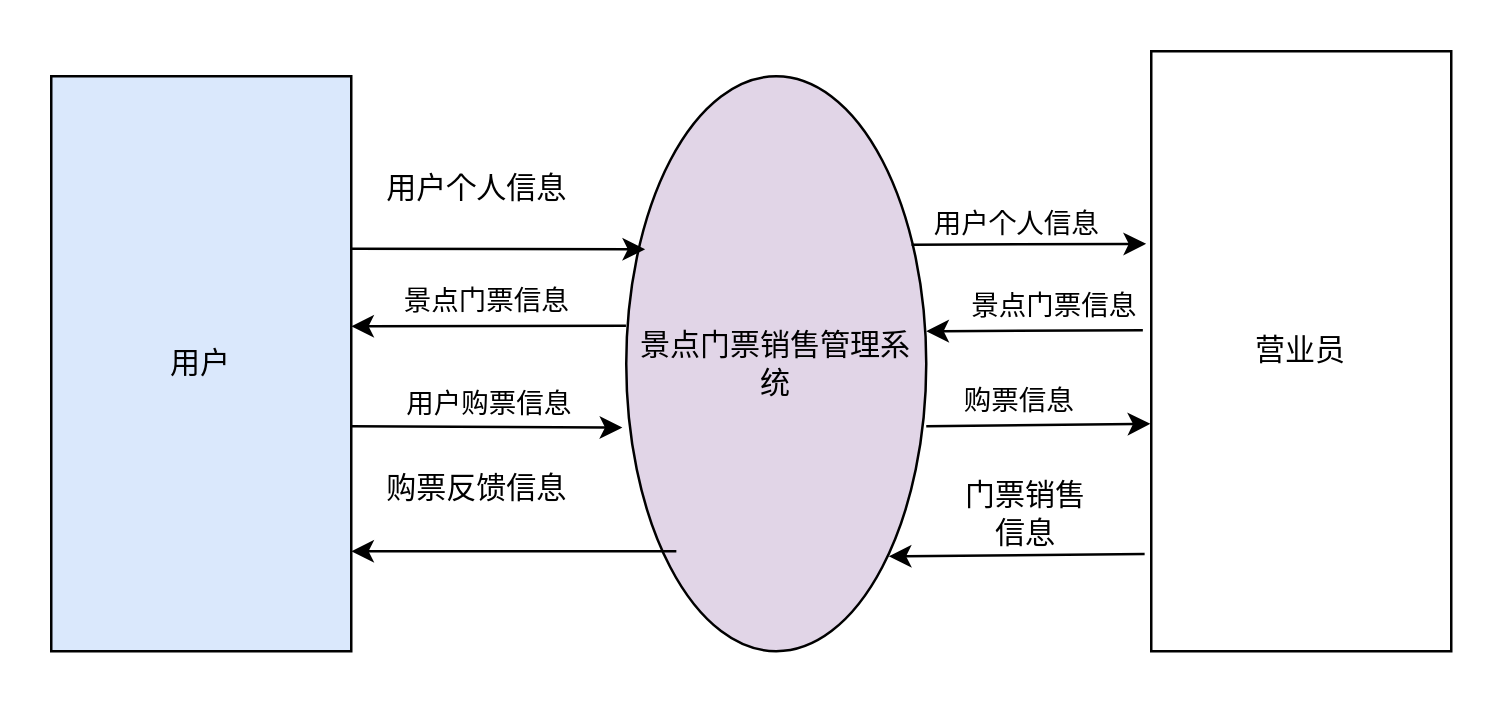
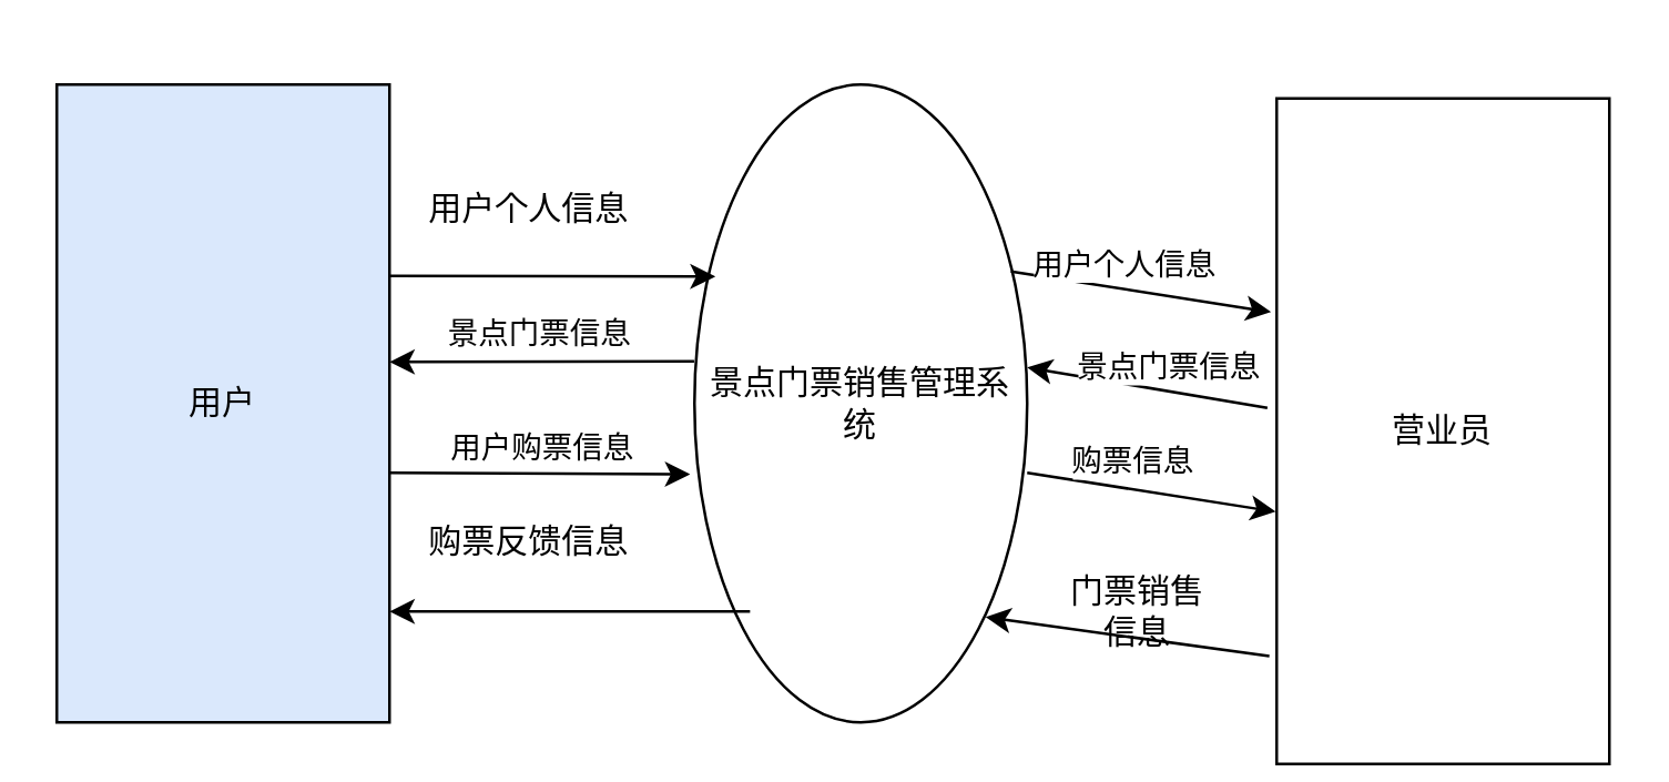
  <mxCell id="0" />
  <mxCell id="1" parent="0" />
  <mxCell id="2" value="用户" style="rounded=0;whiteSpace=wrap;html=1;fillColor=#dae8fc;" parent="1" vertex="1"><mxGeometry x="20" y="30" width="120" height="230" as="geometry" /></mxCell>
- <mxCell id="3" value="景点门票销售管理系统" style="ellipse;whiteSpace=wrap;html=1;fillColor=#e1d5e7;" parent="1" vertex="1"><mxGeometry x="250" y="30" width="120" height="230" as="geometry" /></mxCell>
- <mxCell id="4" value="营业员" style="rounded=0;whiteSpace=wrap;html=1;" parent="1" vertex="1"><mxGeometry x="460" y="20" width="120" height="240" as="geometry" /></mxCell>
+ <mxCell id="3" value="景点门票销售管理系统" style="ellipse;whiteSpace=wrap;html=1;" parent="1" vertex="1"><mxGeometry x="250" y="30" width="120" height="230" as="geometry" /></mxCell>
+ <mxCell id="4" value="营业员" style="rounded=0;whiteSpace=wrap;html=1;" parent="1" vertex="1"><mxGeometry x="460" y="35" width="120" height="240" as="geometry" /></mxCell>
  <mxCell id="5" value="" style="endArrow=classic;html=1;rounded=0;entryX=0.063;entryY=0.301;entryDx=0;entryDy=0;entryPerimeter=0;" parent="1" edge="1" target="3"><mxGeometry width="50" height="50" relative="1" as="geometry"><mxPoint x="140" y="99" as="sourcePoint" /><mxPoint x="240" y="99" as="targetPoint" /></mxGeometry></mxCell>
  <mxCell id="6" value="" style="endArrow=classic;html=1;rounded=0;entryX=-0.013;entryY=0.611;entryDx=0;entryDy=0;entryPerimeter=0;" parent="1" edge="1" target="3"><mxGeometry width="50" height="50" relative="1" as="geometry"><mxPoint x="140" y="170" as="sourcePoint" /><mxPoint x="240" y="170.5" as="targetPoint" /></mxGeometry></mxCell>
  <mxCell id="7" value="用户购票信息" style="edgeLabel;html=1;align=center;verticalAlign=middle;resizable=0;points=[];" parent="6" vertex="1" connectable="0"><mxGeometry x="0.133" y="8" relative="1" as="geometry"><mxPoint x="-7" y="-2" as="offset" /></mxGeometry></mxCell>
  <mxCell id="8" value="用户个人信息" style="text;html=1;align=center;verticalAlign=middle;resizable=0;points=[];autosize=1;strokeColor=none;fillColor=none;" parent="1" vertex="1"><mxGeometry x="140" y="60" width="100" height="30" as="geometry" /></mxCell>
  <mxCell id="9" value="" style="endArrow=classic;html=1;rounded=0;exitX=-0.001;exitY=0.434;exitDx=0;exitDy=0;exitPerimeter=0;" parent="1" edge="1" source="3"><mxGeometry width="50" height="50" relative="1" as="geometry"><mxPoint x="240" y="130" as="sourcePoint" /><mxPoint x="140" y="130" as="targetPoint" /></mxGeometry></mxCell>
  <mxCell id="10" value="景点门票信息" style="edgeLabel;html=1;align=center;verticalAlign=middle;resizable=0;points=[];" parent="9" vertex="1" connectable="0"><mxGeometry x="0.127" y="-6" relative="1" as="geometry"><mxPoint x="6" y="-4" as="offset" /></mxGeometry></mxCell>
  <mxCell id="11" value="" style="endArrow=classic;html=1;rounded=0;exitX=0.167;exitY=0.826;exitDx=0;exitDy=0;exitPerimeter=0;" parent="1" edge="1" source="3"><mxGeometry width="50" height="50" relative="1" as="geometry"><mxPoint x="230" y="220" as="sourcePoint" /><mxPoint x="140" y="220" as="targetPoint" /></mxGeometry></mxCell>
  <mxCell id="12" value="购票反馈信息" style="text;html=1;align=center;verticalAlign=middle;resizable=0;points=[];autosize=1;strokeColor=none;fillColor=none;" parent="1" vertex="1"><mxGeometry x="140" y="180" width="100" height="30" as="geometry" /></mxCell>
  <mxCell id="13" value="" style="endArrow=classic;html=1;rounded=0;entryX=-0.017;entryY=0.321;entryDx=0;entryDy=0;entryPerimeter=0;exitX=0.951;exitY=0.293;exitDx=0;exitDy=0;exitPerimeter=0;" parent="1" target="4" edge="1" source="3"><mxGeometry width="50" height="50" relative="1" as="geometry"><mxPoint x="370" y="99" as="sourcePoint" /><mxPoint x="450" y="99" as="targetPoint" /></mxGeometry></mxCell>
  <mxCell id="14" value="用户个人信息" style="edgeLabel;html=1;align=center;verticalAlign=middle;resizable=0;points=[];" parent="13" vertex="1" connectable="0"><mxGeometry x="-0.133" relative="1" as="geometry"><mxPoint y="-9" as="offset" /></mxGeometry></mxCell>
  <mxCell id="15" value="" style="endArrow=classic;html=1;rounded=0;exitX=-0.028;exitY=0.465;exitDx=0;exitDy=0;exitPerimeter=0;" parent="1" source="4" edge="1"><mxGeometry width="50" height="50" relative="1" as="geometry"><mxPoint x="440" y="130" as="sourcePoint" /><mxPoint x="370" y="132" as="targetPoint" /></mxGeometry></mxCell>
  <mxCell id="16" value="景点门票信息" style="edgeLabel;html=1;align=center;verticalAlign=middle;resizable=0;points=[];" parent="15" vertex="1" connectable="0"><mxGeometry x="-0.305" y="-1" relative="1" as="geometry"><mxPoint x="-6" y="-9" as="offset" /></mxGeometry></mxCell>
  <mxCell id="17" value="" style="endArrow=classic;html=1;rounded=0;entryX=-0.003;entryY=0.621;entryDx=0;entryDy=0;entryPerimeter=0;" parent="1" target="4" edge="1"><mxGeometry width="50" height="50" relative="1" as="geometry"><mxPoint x="370" y="170" as="sourcePoint" /><mxPoint x="450" y="170" as="targetPoint" /></mxGeometry></mxCell>
  <mxCell id="18" value="购票信息" style="edgeLabel;html=1;align=center;verticalAlign=middle;resizable=0;points=[];" parent="17" vertex="1" connectable="0"><mxGeometry x="-0.183" y="3" relative="1" as="geometry"><mxPoint y="-7" as="offset" /></mxGeometry></mxCell>
  <mxCell id="19" value="" style="endArrow=classic;html=1;rounded=0;exitX=-0.022;exitY=0.838;exitDx=0;exitDy=0;exitPerimeter=0;entryX=0.875;entryY=0.835;entryDx=0;entryDy=0;entryPerimeter=0;" edge="1" parent="1" source="4" target="3"><mxGeometry width="50" height="50" relative="1" as="geometry"><mxPoint x="310" y="140" as="sourcePoint" /><mxPoint x="360" y="90" as="targetPoint" /></mxGeometry></mxCell>
- <mxCell id="20" value="门票销售信息" style="text;html=1;strokeColor=none;fillColor=none;align=center;verticalAlign=middle;whiteSpace=wrap;rounded=0;" vertex="1" parent="1"><mxGeometry x="380" y="190" width="60" height="30" as="geometry" /></mxCell>
+ <mxCell id="20" value="门票销售信息" style="text;html=1;strokeColor=none;fillColor=none;align=center;verticalAlign=middle;whiteSpace=wrap;rounded=0;" vertex="1" parent="1"><mxGeometry x="380" y="205" width="60" height="30" as="geometry" /></mxCell>
